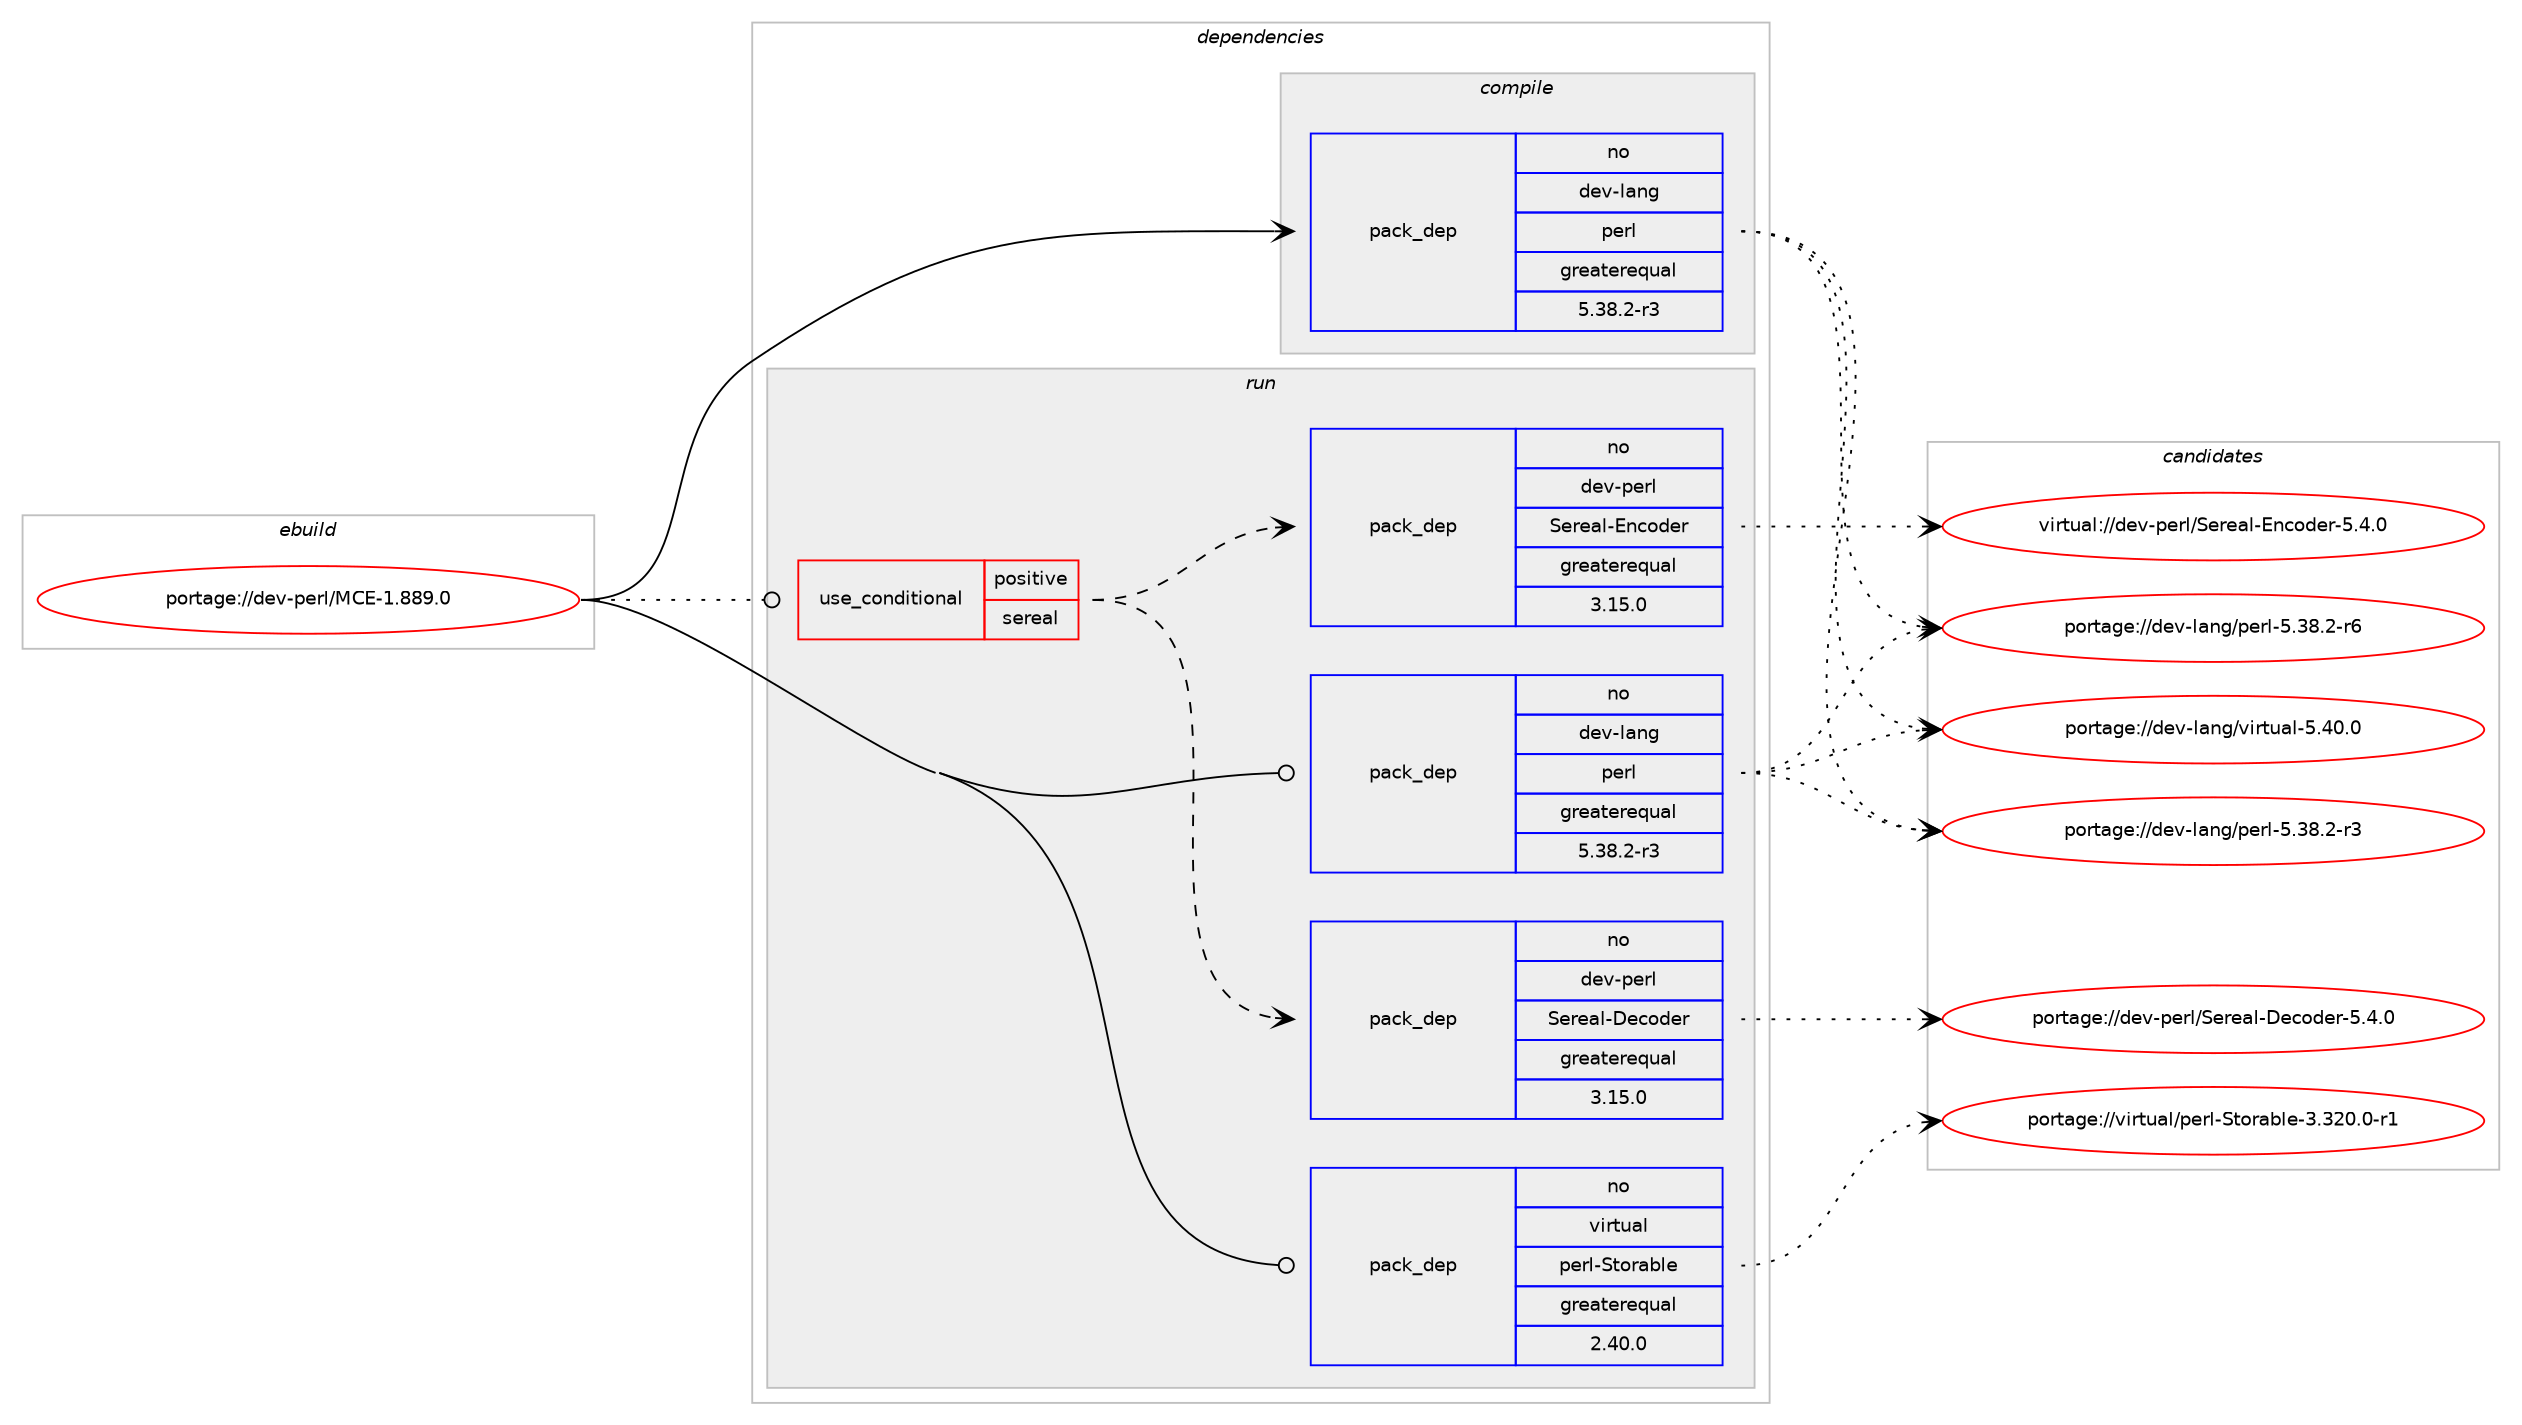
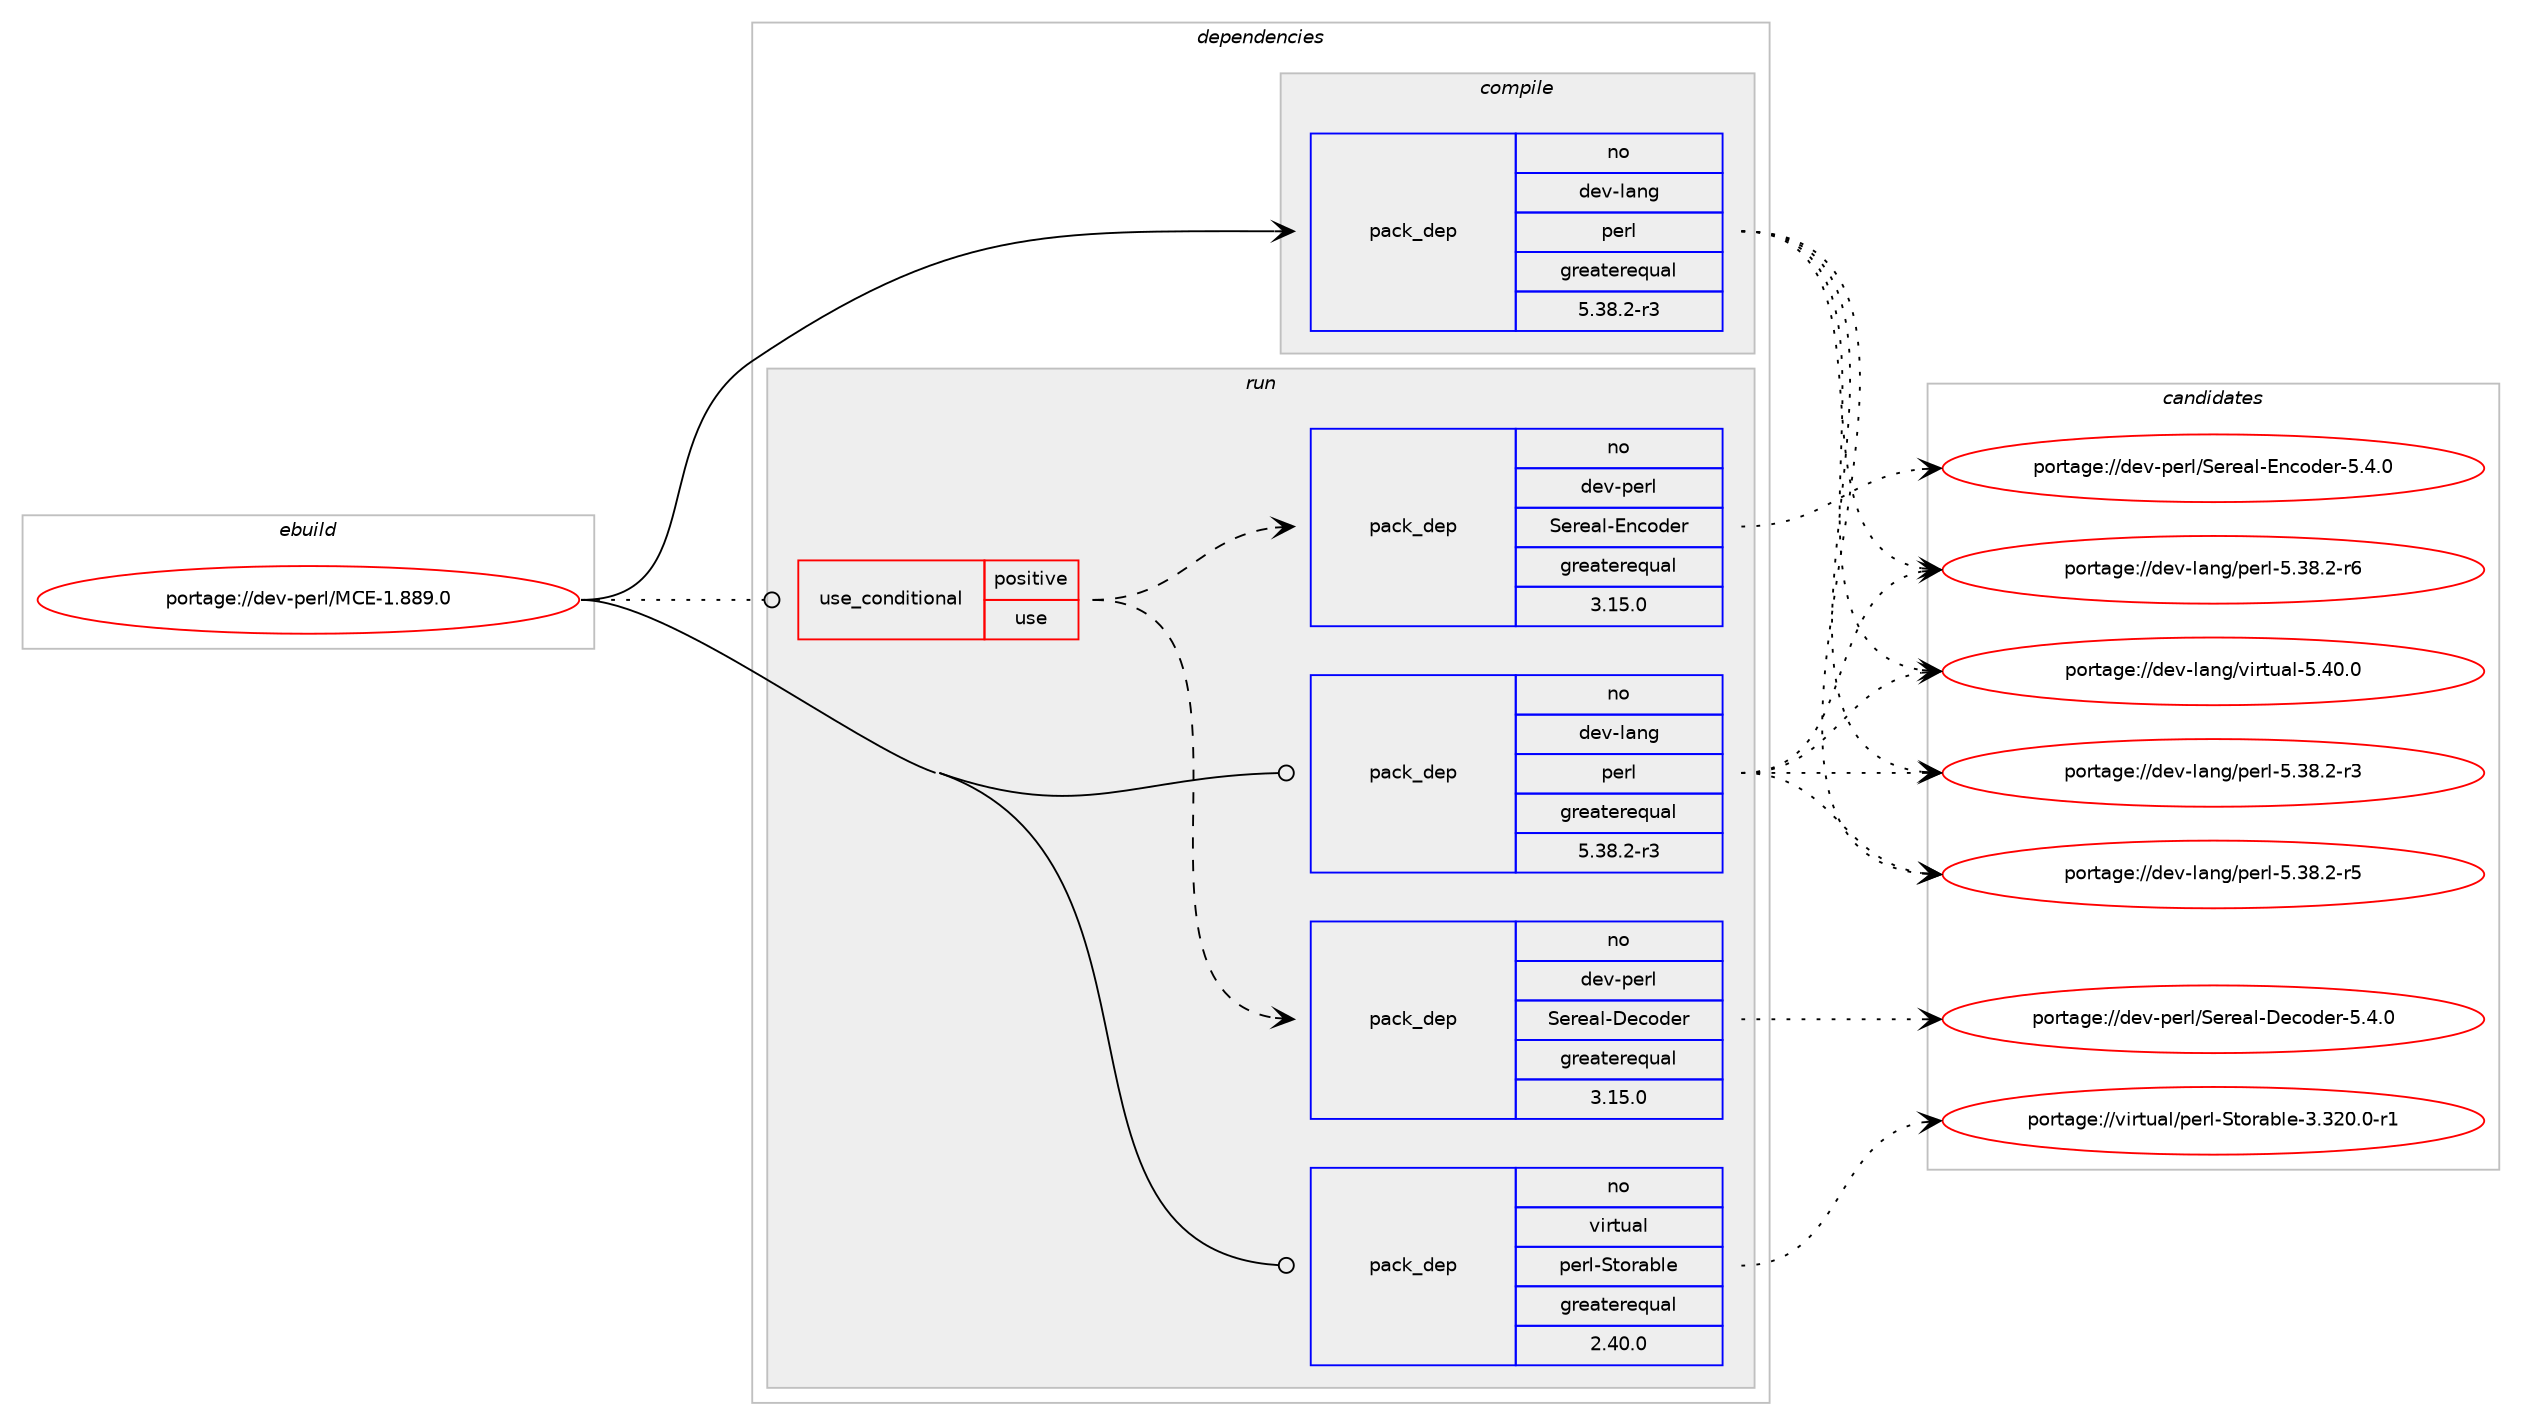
  digraph {
    compound=true
    concentrate=true
    fontname=Helvetica
    fontsize=10
    newrank=true
    rankdir=LR
    ranksep=1.5
    node [color=red fontname=Helvetica fontsize=10]
    edge [arrowhead=vee headport=w style=dotted tailport=e weight=100]
    n1 [label="portage://dev-perl/MCE-1.889.0" width=4]
    n2 [color=blue label=<<TABLE BORDER="0" CELLBORDER="1" CELLSPACING="0" CELLPADDING="4" WIDTH="220"><TR><TD ROWSPAN="6" CELLPADDING="30">pack_dep</TD></TR><TR><TD WIDTH="110">no</TD></TR><TR><TD>dev-lang</TD></TR><TR><TD>perl</TD></TR><TR><TD>greaterequal</TD></TR><TR><TD>5.38.2-r3</TD></TR></TABLE>> shape=none]
    n3 [color=blue label=<<TABLE BORDER="0" CELLBORDER="1" CELLSPACING="0" CELLPADDING="4" WIDTH="220"><TR><TD ROWSPAN="6" CELLPADDING="30">pack_dep</TD></TR><TR><TD WIDTH="110">no</TD></TR><TR><TD>dev-perl</TD></TR><TR><TD>Sereal-Encoder</TD></TR><TR><TD>greaterequal</TD></TR><TR><TD>3.15.0</TD></TR></TABLE>> shape=none]
    n4 [color=blue label=<<TABLE BORDER="0" CELLBORDER="1" CELLSPACING="0" CELLPADDING="4" WIDTH="220"><TR><TD ROWSPAN="6" CELLPADDING="30">pack_dep</TD></TR><TR><TD WIDTH="110">no</TD></TR><TR><TD>dev-perl</TD></TR><TR><TD>Sereal-Decoder</TD></TR><TR><TD>greaterequal</TD></TR><TR><TD>3.15.0</TD></TR></TABLE>> shape=none]
-   n5 [label=<<TABLE BORDER="0" CELLBORDER="1" CELLSPACING="0" CELLPADDING="4"><TR><TD ROWSPAN="3" CELLPADDING="10">use_conditional</TD></TR><TR><TD>positive</TD></TR><TR><TD>sereal</TD></TR></TABLE>> shape=none]
+   n5 [label=<<TABLE BORDER="0" CELLBORDER="1" CELLSPACING="0" CELLPADDING="4"><TR><TD ROWSPAN="3" CELLPADDING="10">use_conditional</TD></TR><TR><TD>positive</TD></TR><TR><TD>use</TD></TR></TABLE>> shape=none]
    n6 [color=blue label=<<TABLE BORDER="0" CELLBORDER="1" CELLSPACING="0" CELLPADDING="4" WIDTH="220"><TR><TD ROWSPAN="6" CELLPADDING="30">pack_dep</TD></TR><TR><TD WIDTH="110">no</TD></TR><TR><TD>dev-lang</TD></TR><TR><TD>perl</TD></TR><TR><TD>greaterequal</TD></TR><TR><TD>5.38.2-r3</TD></TR></TABLE>> shape=none]
    n7 [color=blue label=<<TABLE BORDER="0" CELLBORDER="1" CELLSPACING="0" CELLPADDING="4" WIDTH="220"><TR><TD ROWSPAN="6" CELLPADDING="30">pack_dep</TD></TR><TR><TD WIDTH="110">no</TD></TR><TR><TD>virtual</TD></TR><TR><TD>perl-Storable</TD></TR><TR><TD>greaterequal</TD></TR><TR><TD>2.40.0</TD></TR></TABLE>> shape=none]
    n8 [label="portage://dev-lang/perl-5.38.2-r3" width=4]
+   n9 [label="portage://dev-lang/perl-5.38.2-r5" width=4]
    n10 [label="portage://dev-lang/perl-5.38.2-r6" width=4]
    n11 [label="portage://dev-lang/virtual-5.40.0" width=4]
-   n12 [label="virtual://dev-perl/Sereal-Encoder-5.4.0" width=4]
+   n12 [label="portage://dev-perl/Sereal-Encoder-5.4.0" width=4]
    n13 [label="portage://dev-perl/Sereal-Decoder-5.4.0" width=4]
    n14 [label="portage://virtual/perl-Storable-3.320.0-r1" width=4]
    subgraph cluster_1 {
      color=gray
      label=<<i>ebuild</i>>
      rank=same
      n1
    }
    subgraph cluster_2 {
      color=gray
      label=<<i>dependencies</i>>
      subgraph cluster_3 {
        color=gray
        fillcolor="#eeeeee"
        label=<<i>compile</i>>
        style=filled
        subgraph sub_4 {
          color=gray
          fillcolor="#eeeeee"
          label=<<i>compile</i>>
          style=filled
          n2
        }
      }
      subgraph cluster_5 {
        color=gray
        fillcolor="#eeeeee"
        label=<<i>compile and run</i>>
        style=filled
      }
      subgraph cluster_6 {
        color=gray
        fillcolor="#eeeeee"
        label=<<i>run</i>>
        style=filled
        subgraph sub_7 {
          color=gray
          fillcolor="#eeeeee"
          label=<<i>run</i>>
          style=filled
          n5
          subgraph sub_8 {
            color=gray
            fillcolor="#eeeeee"
            label=<<i>run</i>>
            style=filled
            n3
          }
          subgraph sub_9 {
            color=gray
            fillcolor="#eeeeee"
            label=<<i>run</i>>
            style=filled
            n4
          }
        }
        subgraph sub_10 {
          color=gray
          fillcolor="#eeeeee"
          label=<<i>run</i>>
          style=filled
          n6
        }
        subgraph sub_11 {
          color=gray
          fillcolor="#eeeeee"
          label=<<i>run</i>>
          style=filled
          n7
        }
      }
    }
    subgraph cluster_12 {
      color=gray
      label=<<i>candidates</i>>
      rank=same
      subgraph sub_13 {
        color=black
        label=<<i>candidates</i>>
        nodesep=1
        rank=same
        n8
+       n9
        n10
        n11
      }
      subgraph sub_14 {
        color=black
        label=<<i>candidates</i>>
        nodesep=1
        rank=same
        n12
      }
      subgraph sub_15 {
        color=black
        label=<<i>candidates</i>>
        nodesep=1
        rank=same
        n13
      }
      subgraph sub_16 {
        color=black
        label=<<i>candidates</i>>
        nodesep=1
        rank=same
        n8
+       n9
        n10
        n11
      }
      subgraph sub_17 {
        color=black
        label=<<i>candidates</i>>
        nodesep=1
        rank=same
        n14
      }
    }
    n1 -> n2 [style=solid weight=20]
    n1 -> n5 [arrowhead=odot weight=20]
    n1 -> n6 [arrowhead=odot style=solid weight=20]
    n1 -> n7 [arrowhead=odot style=solid weight=20]
    n2 -> n8
+   n2 -> n9
    n2 -> n10
    n2 -> n11
    n3 -> n12
    n4 -> n13
    n5 -> n3 [style=dashed weight=20]
    n5 -> n4 [style=dashed weight=20]
    n6 -> n8
+   n6 -> n9
    n6 -> n10
    n6 -> n11
    n7 -> n14
  }
